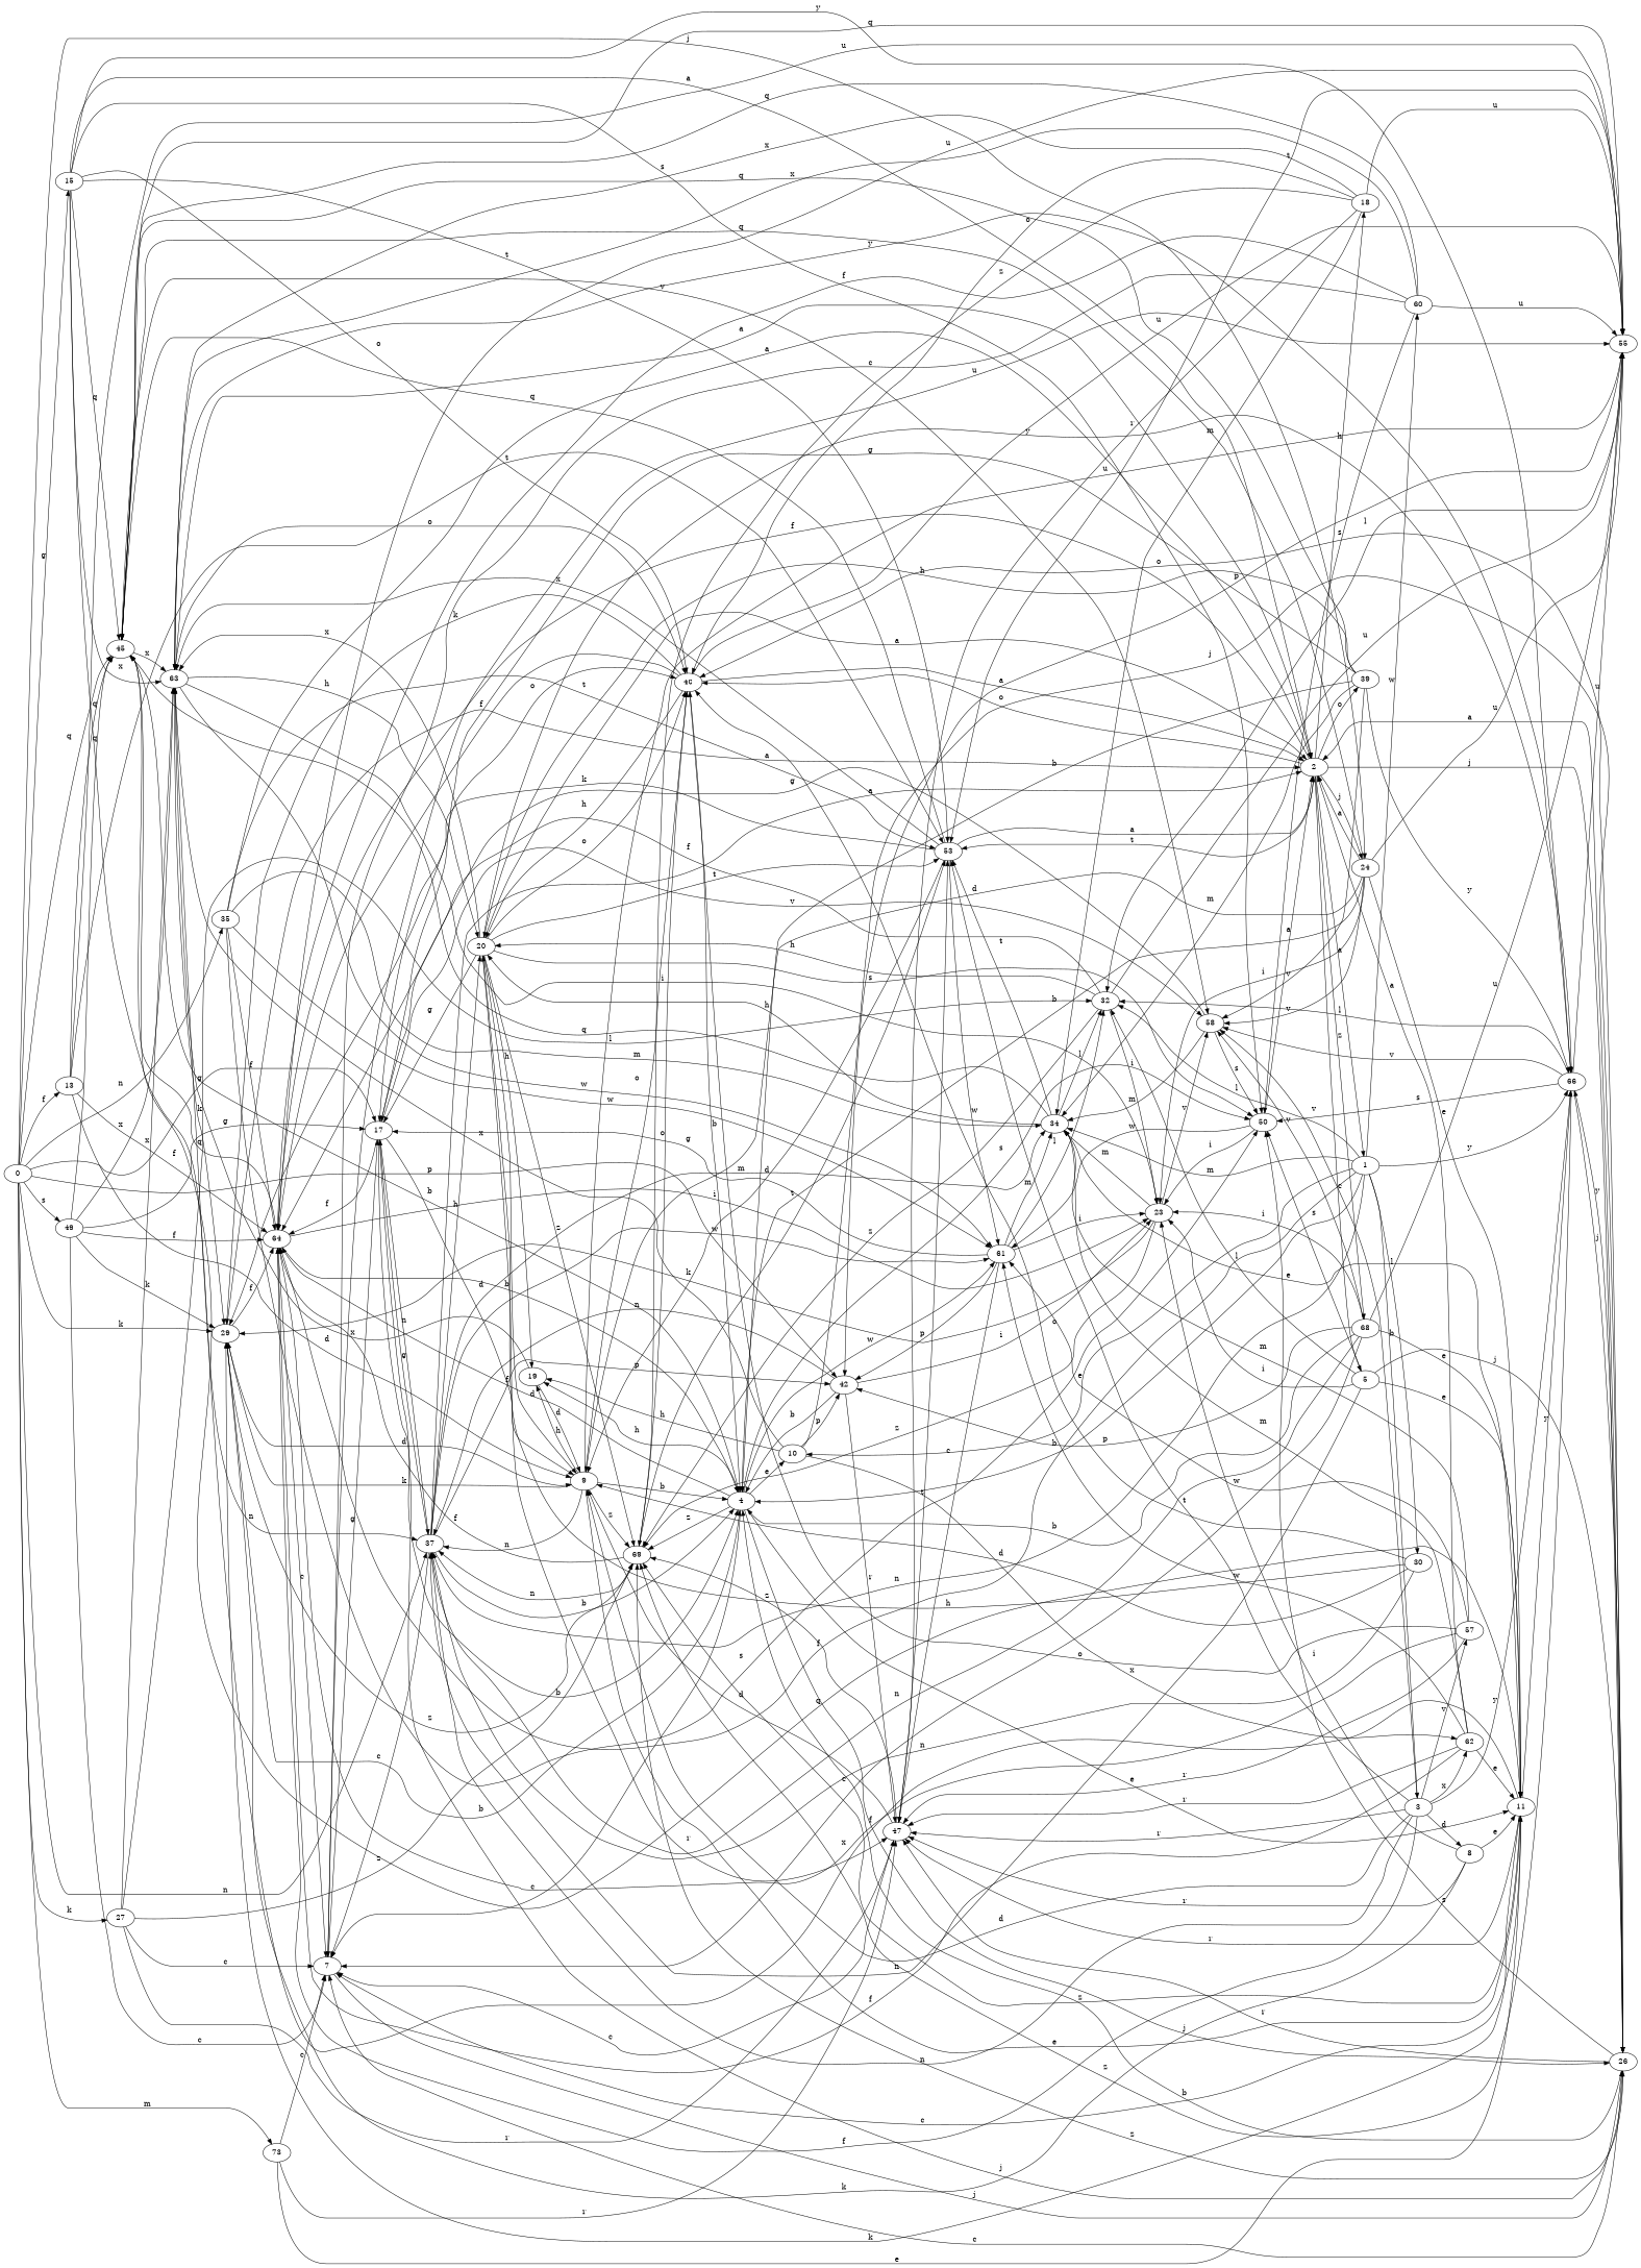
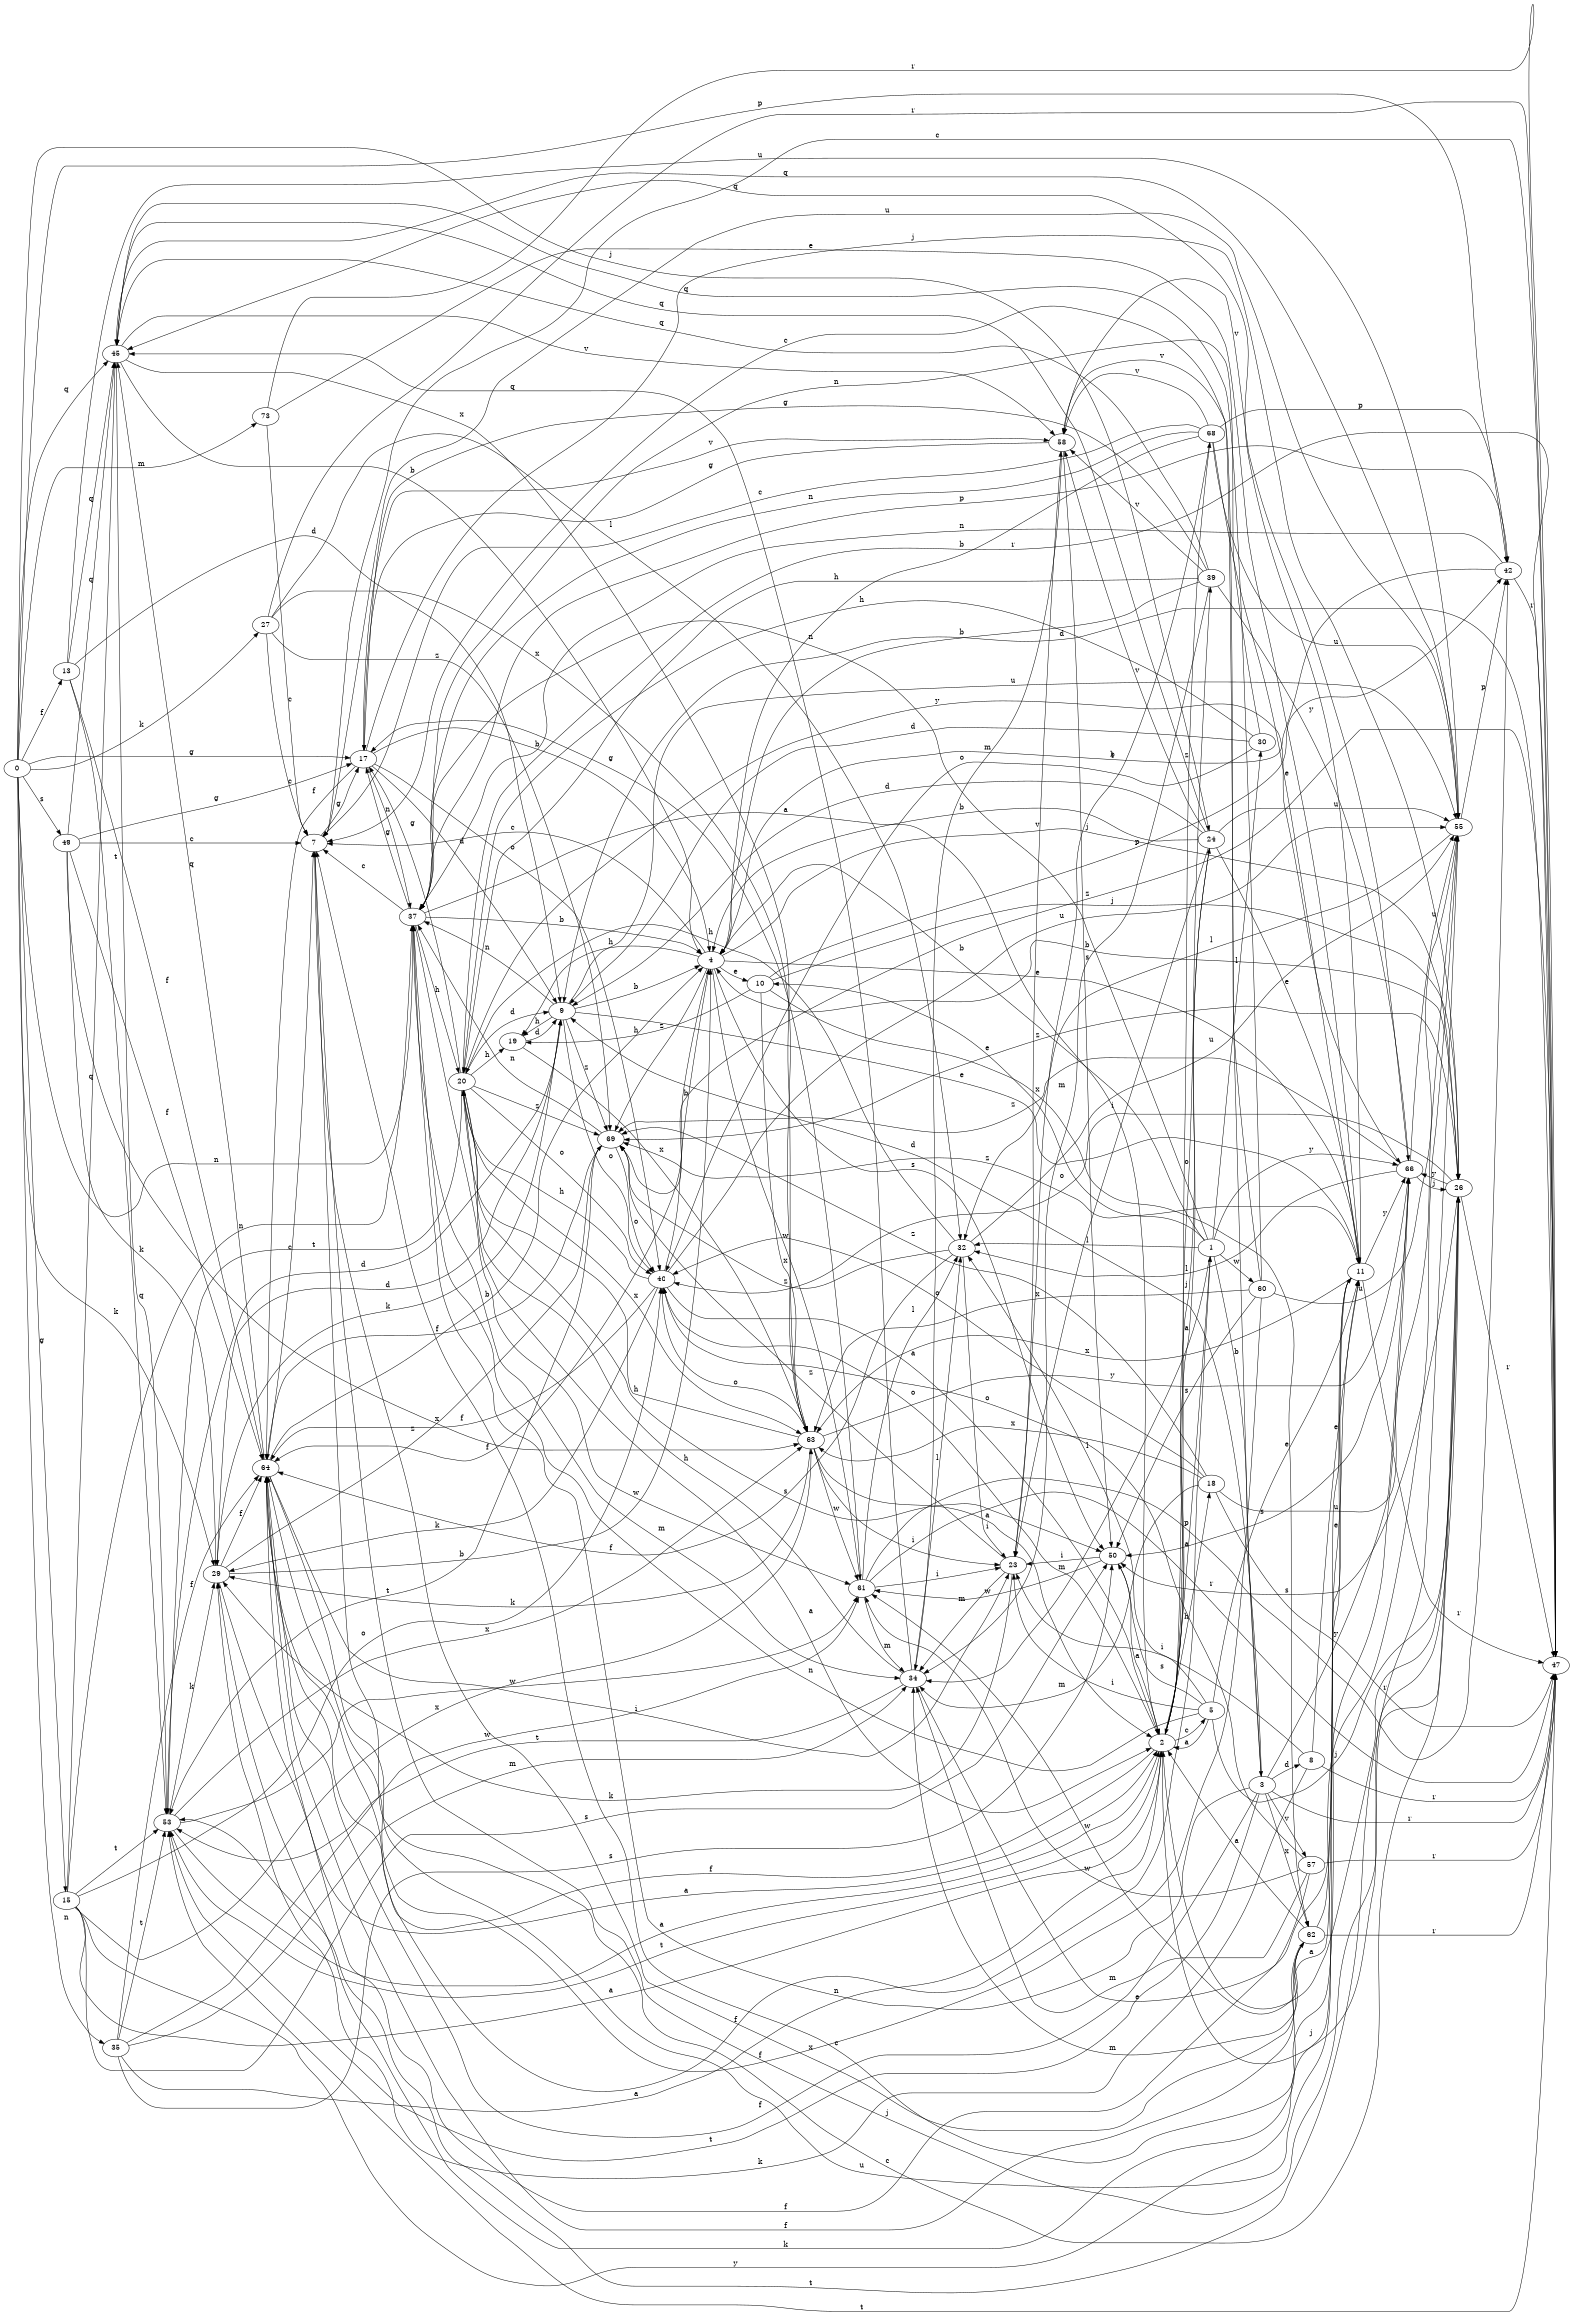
  strict digraph {
    rankdir=LR
    0
    13
    15
    17
    24
    27
    29
    n8 [label=73]
    35
    37
    42
    45
    49
    n14 [label=64]
    53
    9
    55
    66
    2
    40
    50
    63
    4
    26
    58
    11
    23
    32
    47
    7
    69
    34
    61
    20
    1
    3
    10
    30
    60
    8
    57
    62
    19
    5
    18
    39
    68
    0 -> 13 [label=f]
    0 -> 15 [label=g]
    0 -> 17 [label=g]
    0 -> 24 [label=j]
    0 -> 27 [label=k]
    0 -> 29 [label=k]
    0 -> n8 [label=m]
    0 -> 35 [label=n]
    0 -> 37 [label=n]
    0 -> 42 [label=p]
    0 -> 45 [label=q]
    0 -> 49 [label=s]
    13 -> 45 [label=q]
    13 -> n14 [label=f]
    13 -> 53 [label=t]
    13 -> 9 [label=d]
    13 -> 55 [label=u]
    15 -> 37 [label=n]
    15 -> 45 [label=q]
    15 -> 53 [label=t]
    15 -> 66 [label=y]
    15 -> 2 [label=a]
    15 -> 40 [label=o]
    15 -> 50 [label=s]
    15 -> 63 [label=x]
    17 -> 37 [label=n]
    17 -> n14 [label=f]
    17 -> 9 [label=d]
    17 -> 40 [label=o]
    17 -> 4 [label=b]
    17 -> 26 [label=j]
    17 -> 58 [label=v]
    24 -> 45 [label=q]
    24 -> 9 [label=d]
    24 -> 55 [label=u]
    24 -> 2 [label=a]
    24 -> 4 [label=b]
    24 -> 58 [label=v]
    24 -> 11 [label=e]
    24 -> 23 [label=i]
    27 -> 63 [label=x]
    27 -> 32 [label=l]
    27 -> 47 [label=r]
    27 -> 7 [label=c]
    27 -> 69 [label=z]
    29 -> n14 [label=f]
    29 -> 9 [label=d]
    29 -> 2 [label=a]
    29 -> 4 [label=b]
    29 -> 69 [label=z]
    n8 -> 11 [label=e]
    n8 -> 47 [label=r]
    n8 -> 7 [label=c]
    35 -> n14 [label=f]
    35 -> 53 [label=t]
    35 -> 2 [label=a]
    35 -> 50 [label=s]
    35 -> 34 [label=m]
    35 -> 61 [label=w]
    37 -> 17 [label=g]
    37 -> 42 [label=p]
    37 -> 2 [label=a]
    37 -> 4 [label=b]
    37 -> 7 [label=c]
    37 -> 34 [label=m]
    37 -> 61 [label=w]
    37 -> 20 [label=h]
    42 -> 37 [label=n]
    42 -> 4 [label=b]
-   42 -> 23 [label=i]
    42 -> 47 [label=r]
    45 -> 63 [label=x]
    45 -> 4 [label=b]
    45 -> 58 [label=v]
    49 -> 17 [label=g]
    49 -> 29 [label=k]
    49 -> 45 [label=q]
    49 -> n14 [label=f]
    49 -> 63 [label=x]
    49 -> 7 [label=c]
    n14 -> 45 [label=q]
    n14 -> 55 [label=u]
    n14 -> 4 [label=b]
    n14 -> 23 [label=i]
    n14 -> 7 [label=c]
    53 -> 29 [label=k]
-   53 -> 45 [label=q]
+   45 -> 53 [label=q]
    53 -> 9 [label=d]
    53 -> 2 [label=a]
    53 -> 63 [label=x]
    53 -> 61 [label=w]
    9 -> 29 [label=k]
    9 -> 37 [label=n]
    9 -> 55 [label=u]
    9 -> 40 [label=o]
    9 -> 4 [label=b]
    9 -> 11 [label=e]
    9 -> 69 [label=z]
    9 -> 19 [label=h]
    55 -> 42 [label=p]
    55 -> 45 [label=q]
    55 -> 53 [label=t]
    55 -> 32 [label=l]
    66 -> 55 [label=u]
    66 -> 50 [label=s]
    66 -> 26 [label=j]
    66 -> 58 [label=v]
    66 -> 32 [label=l]
    66 -> 69 [label=z]
    2 -> 24 [label=j]
    2 -> n14 [label=f]
    2 -> 53 [label=t]
    2 -> 40 [label=o]
    2 -> 26 [label=j]
    2 -> 1 [label=a]
    2 -> 5 [label=c]
    2 -> 18 [label=h]
    2 -> 39 [label=o]
    2 -> 68 [label=z]
    40 -> 29 [label=k]
    40 -> n14 [label=f]
    40 -> 55 [label=u]
    40 -> 2 [label=a]
    40 -> 4 [label=b]
    40 -> 20 [label=h]
    50 -> 2 [label=a]
    50 -> 23 [label=i]
    50 -> 61 [label=w]
    63 -> 29 [label=k]
    63 -> 66 [label=y]
    63 -> 2 [label=a]
    63 -> 40 [label=o]
    63 -> 23 [label=i]
    63 -> 61 [label=w]
    63 -> 20 [label=h]
    4 -> n14 [label=f]
    4 -> 50 [label=s]
    4 -> 26 [label=j]
    4 -> 11 [label=e]
    4 -> 7 [label=c]
    4 -> 69 [label=z]
    4 -> 61 [label=w]
    4 -> 10 [label=e]
    4 -> 19 [label=h]
    26 -> 66 [label=y]
    26 -> 2 [label=a]
    26 -> 40 [label=o]
    26 -> 50 [label=s]
    26 -> 4 [label=b]
    26 -> 47 [label=r]
    26 -> 7 [label=c]
    26 -> 69 [label=z]
    58 -> 17 [label=g]
    58 -> 50 [label=s]
    58 -> 34 [label=m]
    11 -> 29 [label=k]
    11 -> 45 [label=q]
    11 -> 66 [label=y]
    11 -> 63 [label=x]
    11 -> 47 [label=r]
    11 -> 7 [label=c]
    11 -> 69 [label=z]
    23 -> 29 [label=k]
    23 -> 58 [label=v]
    23 -> 69 [label=z]
    23 -> 34 [label=m]
    32 -> n14 [label=f]
    32 -> 55 [label=u]
    32 -> 23 [label=i]
    32 -> 69 [label=z]
    32 -> 20 [label=h]
    47 -> 53 [label=t]
    47 -> 9 [label=d]
    47 -> 7 [label=c]
    47 -> 69 [label=z]
    7 -> 17 [label=g]
    7 -> 55 [label=u]
    7 -> 26 [label=j]
+   7 -> 62 [label=x]
    69 -> 37 [label=n]
    69 -> n14 [label=f]
    69 -> 53 [label=t]
    69 -> 40 [label=o]
    34 -> 45 [label=q]
    34 -> 53 [label=t]
    34 -> 11 [label=e]
    34 -> 32 [label=l]
    34 -> 20 [label=h]
    61 -> 17 [label=g]
    61 -> 42 [label=p]
    61 -> 23 [label=i]
    61 -> 32 [label=l]
-   61 -> 47 [label=c]
+   61 -> 47 [label=r]
    61 -> 34 [label=m]
    20 -> 17 [label=g]
    20 -> 53 [label=t]
    20 -> 9 [label=d]
    20 -> 66 [label=y]
    20 -> 2 [label=a]
    20 -> 40 [label=o]
    20 -> 50 [label=s]
    20 -> 63 [label=x]
    20 -> 47 [label=r]
    20 -> 69 [label=z]
    20 -> 19 [label=h]
    1 -> 37 [label=n]
    1 -> n14 [label=f]
    1 -> 66 [label=y]
    1 -> 4 [label=b]
    1 -> 32 [label=l]
    1 -> 34 [label=m]
    1 -> 3 [label=b]
    1 -> 10 [label=e]
    1 -> 30 [label=l]
    1 -> 60 [label=w]
    3 -> 37 [label=n]
    3 -> n14 [label=f]
    3 -> 53 [label=t]
    3 -> 9 [label=d]
    3 -> 66 [label=y]
    3 -> 58 [label=v]
    3 -> 47 [label=r]
    3 -> 8 [label=d]
    3 -> 57 [label=v]
    3 -> 62 [label=x]
    10 -> 42 [label=p]
    10 -> 63 [label=x]
    10 -> 26 [label=j]
    10 -> 62 [label=x]
    10 -> 19 [label=h]
    30 -> 37 [label=n]
    30 -> 9 [label=d]
    30 -> 40 [label=o]
    30 -> 20 [label=h]
    60 -> 45 [label=q]
    60 -> n14 [label=f]
    60 -> 55 [label=u]
    60 -> 50 [label=s]
    60 -> 63 [label=x]
    60 -> 7 [label=c]
    8 -> 29 [label=k]
    8 -> 11 [label=e]
    8 -> 23 [label=i]
    8 -> 47 [label=r]
    57 -> n14 [label=f]
    57 -> 40 [label=o]
    57 -> 47 [label=r]
    57 -> 34 [label=m]
    57 -> 61 [label=w]
    62 -> n14 [label=f]
    62 -> 2 [label=a]
    62 -> 11 [label=e]
    62 -> 47 [label=r]
    62 -> 34 [label=m]
    62 -> 61 [label=w]
    19 -> 9 [label=d]
    19 -> 63 [label=x]
    5 -> 37 [label=n]
+   5 -> 2 [label=a]
    5 -> 50 [label=s]
    5 -> 26 [label=j]
    5 -> 11 [label=e]
    5 -> 23 [label=i]
    5 -> 32 [label=l]
    18 -> 55 [label=u]
    18 -> 40 [label=o]
    18 -> 63 [label=x]
    18 -> 47 [label=r]
    18 -> 69 [label=z]
    18 -> 34 [label=m]
    39 -> 17 [label=g]
    39 -> 45 [label=q]
    39 -> 66 [label=y]
    39 -> 4 [label=b]
    39 -> 58 [label=v]
    39 -> 34 [label=m]
    39 -> 20 [label=h]
    68 -> 37 [label=n]
    68 -> 42 [label=p]
    68 -> 55 [label=u]
    68 -> 4 [label=b]
    68 -> 58 [label=v]
    68 -> 11 [label=e]
    68 -> 23 [label=i]
    68 -> 7 [label=c]
  }
